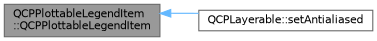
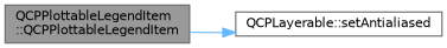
  digraph {
    rankdir=LR
    node [fontname=Helvetica fontsize=10 shape=box style=filled]
    n1 [color=gray40 fillcolor=grey60 fontcolor=black height=0.2 label="QCPPlottableLegendItem\l::QCPPlottableLegendItem" width=0.4]
    n2 [color=grey40 fillcolor=white height=0.2 label="QCPLayerable::setAntialiased" width=0.4]
-   n2 -> n1 [color=steelblue1 fontname=Helvetica fontsize=10 labelfontname=Helvetica labelfontsize=10 style=solid]
+   n1 -> n2 [color=steelblue1 fontname=Helvetica fontsize=10 labelfontname=Helvetica labelfontsize=10 style=solid]
  }
